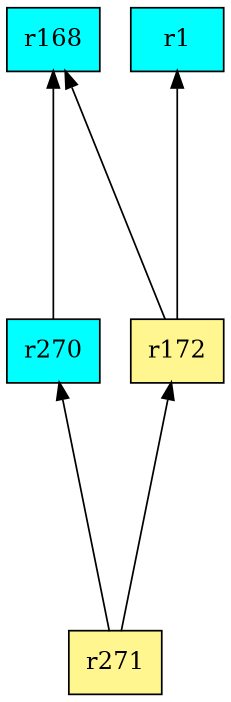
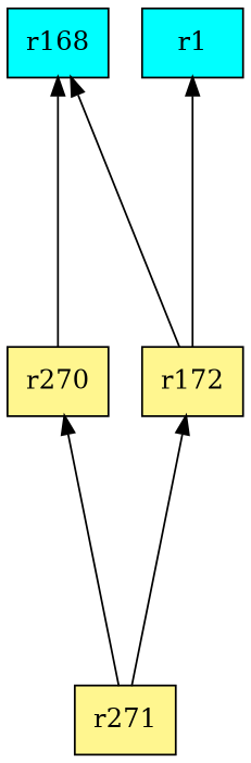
  digraph {
    rankdir=BT
    ranksep=2.0
    node [fillcolor=khaki1 shape=record style=filled]
-   n1 [fillcolor=cyan label="{r270}"]
+   n1 [label="{r270}"]
    n2 [fillcolor=cyan label="{r168}"]
    n3 [label="{r271}"]
    n4 [label="{r172}"]
    n5 [fillcolor=cyan label="{r1}"]
    n1 -> n2
    n3 -> n1
    n3 -> n4
    n4 -> n2
    n4 -> n5
  }
